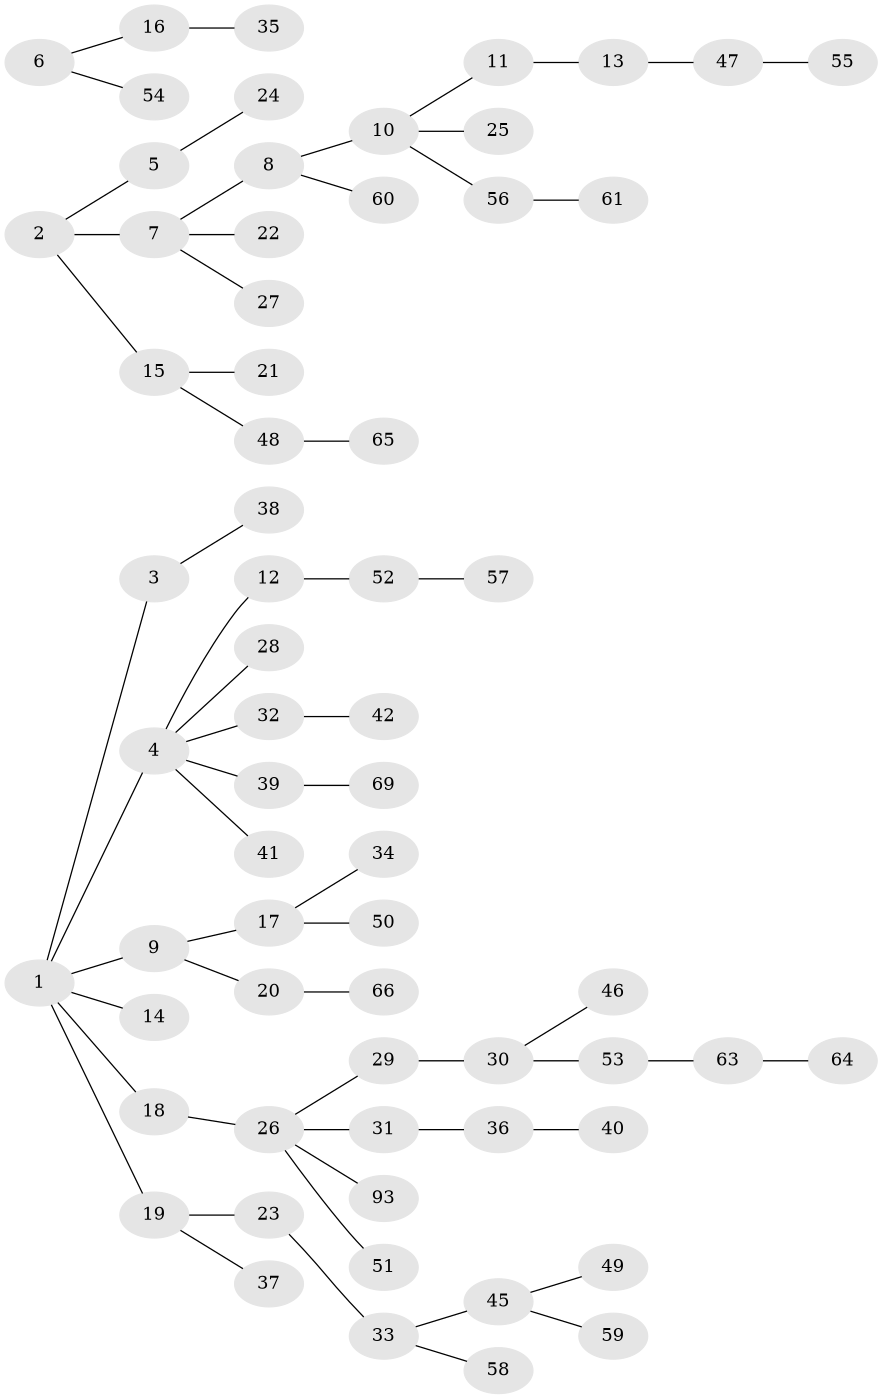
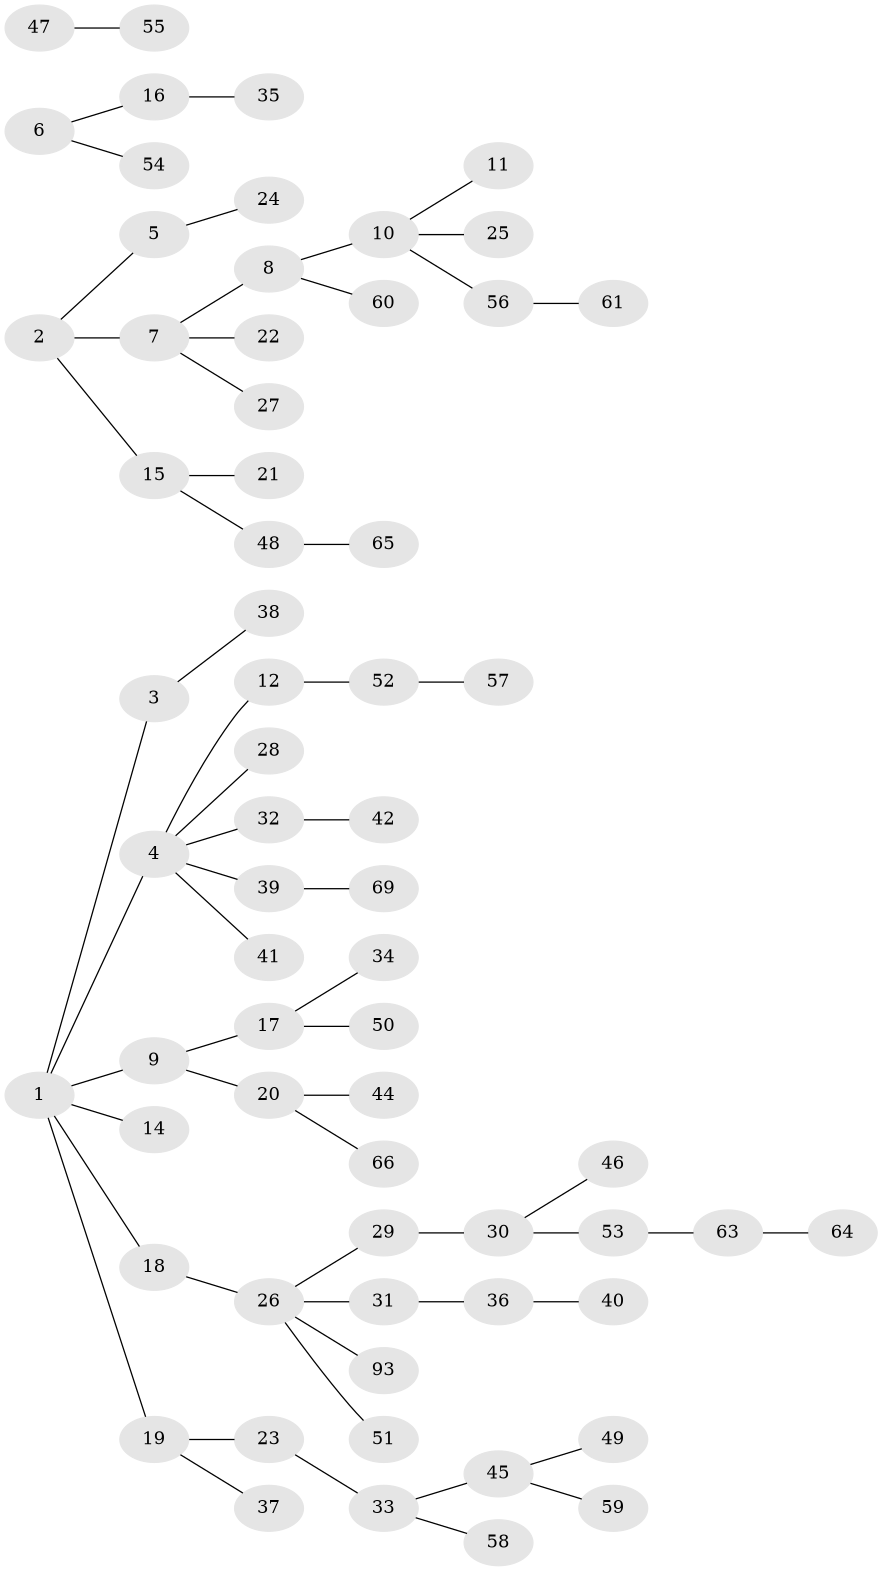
  graph {
    rankdir=LR
    node [color=gray90 style=filled]
    1
    3
    4
    9
    14
    18
    19
    2
    5
    7
    15
    38
    12
    28
    32
    39
    41
    6
    16
    54
    17
    20
    26
    23
    37
    24
    8
    22
    27
    21
    48
    52
    42
    n34 [label=69]
    35
    10
    60
    11
    25
    56
    34
    50
+   44
    66
-   13
    61
    47
    57
    55
    65
    29
    31
    n53 [label=93]
    51
    33
    45
    58
    30
    36
    46
    53
    63
    40
    49
    59
    64
    1 -- 3
    1 -- 4
    1 -- 9
    1 -- 14
    1 -- 18
    1 -- 19
    3 -- 38
    4 -- 12
    4 -- 28
    4 -- 32
    4 -- 39
    4 -- 41
    9 -- 17
    9 -- 20
    18 -- 26
    19 -- 23
    19 -- 37
    2 -- 5
    2 -- 7
    2 -- 15
    5 -- 24
    7 -- 8
    7 -- 22
    7 -- 27
    15 -- 21
    15 -- 48
    12 -- 52
    32 -- 42
    39 -- n34
    6 -- 16
    6 -- 54
    16 -- 35
    17 -- 34
    17 -- 50
+   20 -- 44
    20 -- 66
    26 -- 29
    26 -- 31
    26 -- n53
    26 -- 51
    23 -- 33
    8 -- 10
    8 -- 60
    48 -- 65
    52 -- 57
    10 -- 11
    10 -- 25
    10 -- 56
-   11 -- 13
    56 -- 61
-   13 -- 47
    47 -- 55
    29 -- 30
    31 -- 36
    33 -- 45
    33 -- 58
    45 -- 49
    45 -- 59
    30 -- 46
    30 -- 53
    36 -- 40
    53 -- 63
    63 -- 64
  }
